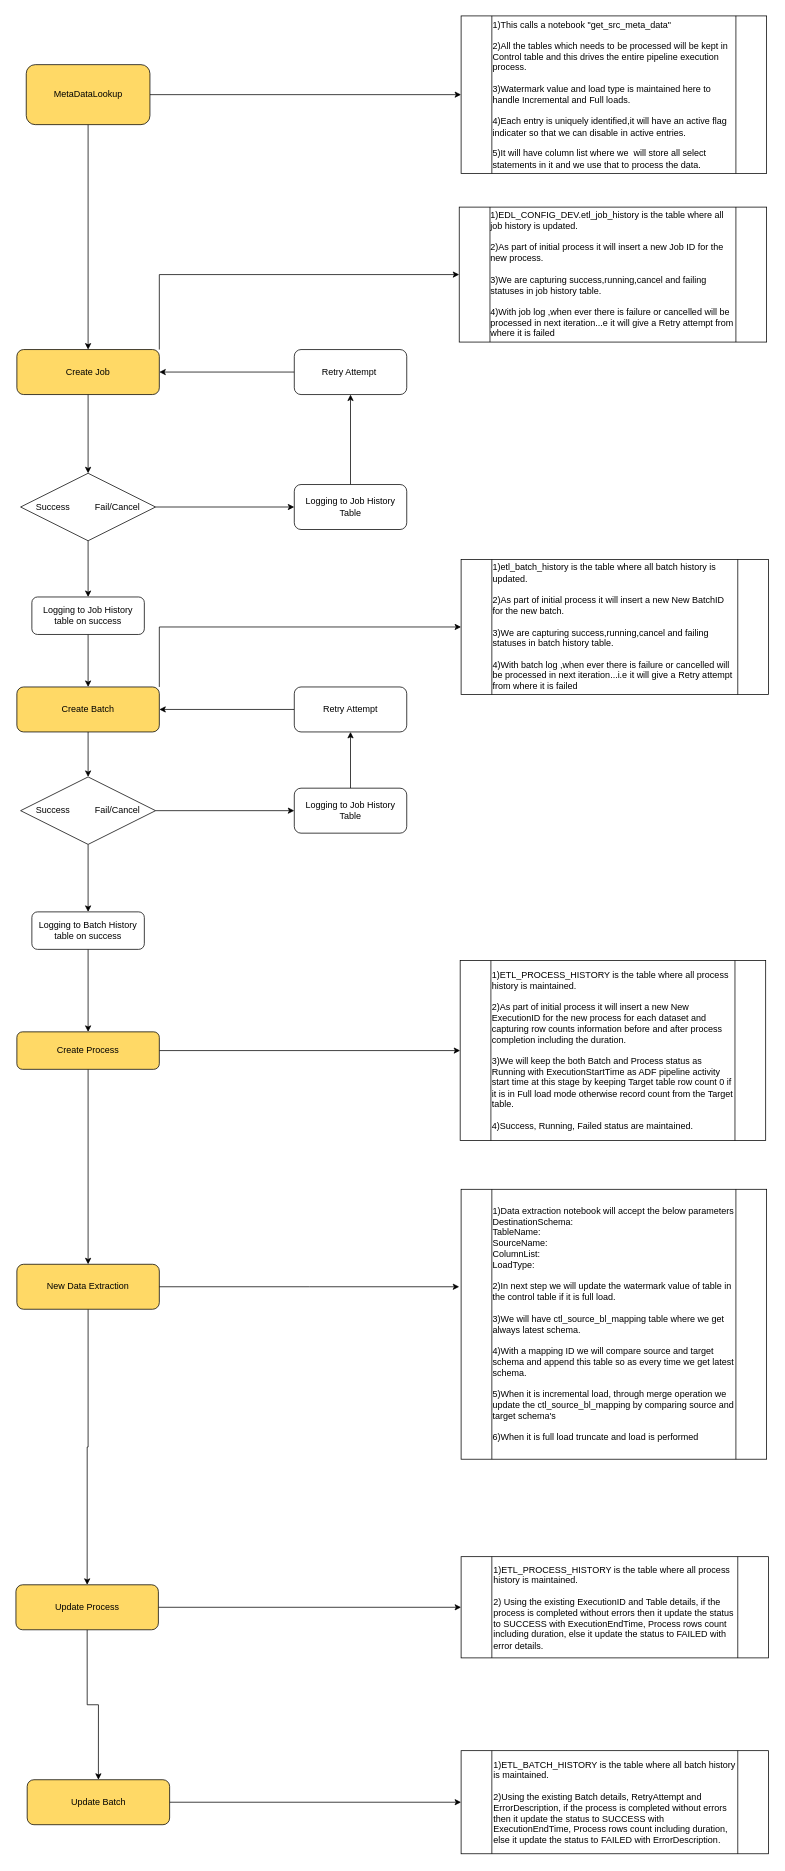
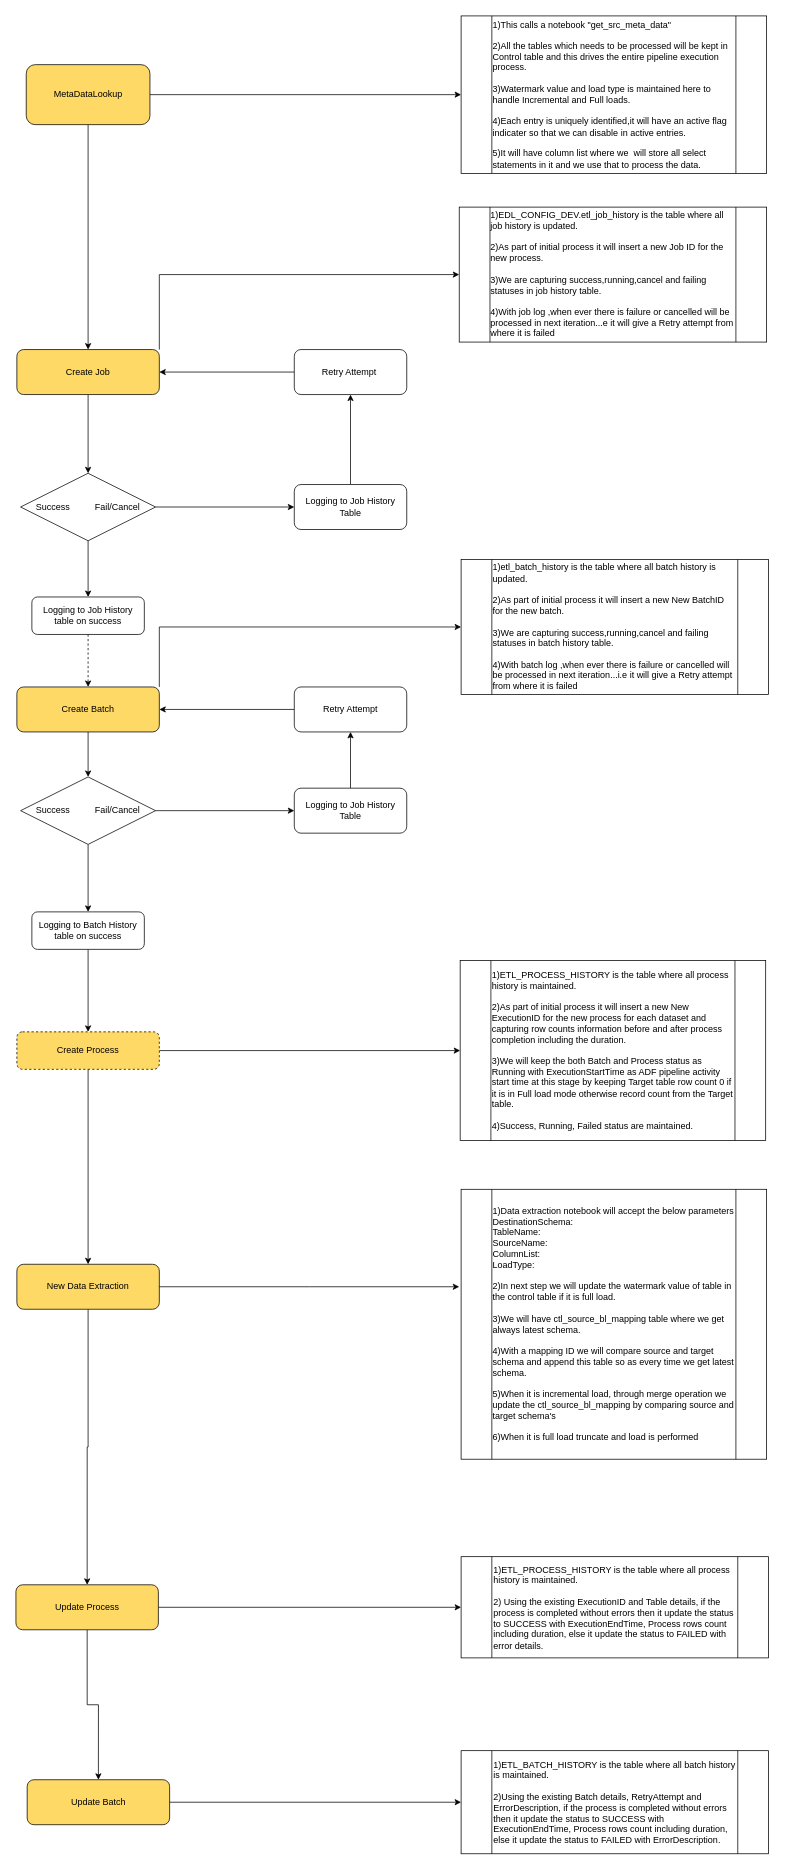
  <mxCell id="0" />
  <mxCell id="1" parent="0" />
  <mxCell id="2" style="edgeStyle=orthogonalEdgeStyle;rounded=0;orthogonalLoop=1;jettySize=auto;html=1;entryX=0;entryY=0.5;entryDx=0;entryDy=0;" parent="1" source="4" target="15" edge="1"><mxGeometry relative="1" as="geometry" /></mxCell>
  <mxCell id="3" style="edgeStyle=orthogonalEdgeStyle;rounded=0;orthogonalLoop=1;jettySize=auto;html=1;exitX=0.5;exitY=1;exitDx=0;exitDy=0;entryX=0.5;entryY=0;entryDx=0;entryDy=0;" parent="1" source="4" target="8" edge="1"><mxGeometry relative="1" as="geometry" /></mxCell>
  <mxCell id="4" value="MetaDataLookup" style="rounded=1;whiteSpace=wrap;html=1;fontSize=12;glass=0;strokeWidth=1;shadow=0;fillColor=#FFD966;" parent="1" vertex="1"><mxGeometry x="34.5" y="85" width="165" height="80" as="geometry" /></mxCell>
  <mxCell id="5" style="edgeStyle=orthogonalEdgeStyle;rounded=0;orthogonalLoop=1;jettySize=auto;html=1;exitX=0.5;exitY=1;exitDx=0;exitDy=0;" parent="1" edge="1"><mxGeometry relative="1" as="geometry"><mxPoint x="452" y="315" as="sourcePoint" /><mxPoint x="452" y="315" as="targetPoint" /></mxGeometry></mxCell>
  <mxCell id="6" style="edgeStyle=orthogonalEdgeStyle;rounded=0;orthogonalLoop=1;jettySize=auto;html=1;exitX=0.5;exitY=1;exitDx=0;exitDy=0;entryX=0.5;entryY=0;entryDx=0;entryDy=0;" parent="1" source="8" target="14" edge="1"><mxGeometry relative="1" as="geometry" /></mxCell>
  <mxCell id="7" style="edgeStyle=orthogonalEdgeStyle;rounded=0;orthogonalLoop=1;jettySize=auto;html=1;exitX=1;exitY=0;exitDx=0;exitDy=0;entryX=0;entryY=0.5;entryDx=0;entryDy=0;" parent="1" source="8" target="16" edge="1"><mxGeometry relative="1" as="geometry" /></mxCell>
  <mxCell id="8" value="Create Job" style="rounded=1;whiteSpace=wrap;html=1;strokeColor=default;align=center;verticalAlign=middle;fontFamily=Helvetica;fontSize=12;fontColor=default;fillColor=#FFD966;" parent="1" vertex="1"><mxGeometry x="22" y="465" width="190" height="60" as="geometry" /></mxCell>
  <mxCell id="9" style="edgeStyle=orthogonalEdgeStyle;rounded=0;orthogonalLoop=1;jettySize=auto;html=1;entryX=0.5;entryY=0;entryDx=0;entryDy=0;fontFamily=Helvetica;fontSize=12;fontColor=default;" parent="1" source="11" target="26" edge="1"><mxGeometry relative="1" as="geometry" /></mxCell>
  <mxCell id="10" style="edgeStyle=orthogonalEdgeStyle;rounded=0;orthogonalLoop=1;jettySize=auto;html=1;exitX=1;exitY=0;exitDx=0;exitDy=0;entryX=0;entryY=0.5;entryDx=0;entryDy=0;" parent="1" source="11" target="21" edge="1"><mxGeometry relative="1" as="geometry" /></mxCell>
  <mxCell id="11" value="Create Batch&lt;br&gt;" style="rounded=1;whiteSpace=wrap;html=1;strokeColor=default;align=center;verticalAlign=middle;fontFamily=Helvetica;fontSize=12;fontColor=default;fillColor=#FFD966;" parent="1" vertex="1"><mxGeometry x="22" y="915" width="190" height="60" as="geometry" /></mxCell>
  <mxCell id="12" value="" style="edgeStyle=orthogonalEdgeStyle;rounded=0;orthogonalLoop=1;jettySize=auto;html=1;fontFamily=Helvetica;fontSize=12;fontColor=default;" parent="1" source="14" target="18" edge="1"><mxGeometry relative="1" as="geometry" /></mxCell>
  <mxCell id="13" style="edgeStyle=orthogonalEdgeStyle;rounded=0;orthogonalLoop=1;jettySize=auto;html=1;entryX=0.5;entryY=0;entryDx=0;entryDy=0;fontFamily=Helvetica;fontSize=12;fontColor=default;" parent="1" source="14" target="23" edge="1"><mxGeometry relative="1" as="geometry" /></mxCell>
  <mxCell id="14" value="Success&amp;nbsp; &amp;nbsp; &amp;nbsp; &amp;nbsp; &amp;nbsp; Fail/Cancel" style="rhombus;whiteSpace=wrap;html=1;strokeColor=default;align=center;verticalAlign=middle;fontFamily=Helvetica;fontSize=12;fontColor=default;fillColor=default;" parent="1" vertex="1"><mxGeometry x="27" y="630" width="180" height="90" as="geometry" /></mxCell>
  <mxCell id="15" value="&lt;div style=&quot;border-color: var(--border-color); text-align: left;&quot;&gt;1)This calls a notebook &quot;get_src_meta_data&quot;&lt;/div&gt;&lt;div style=&quot;border-color: var(--border-color); text-align: left;&quot;&gt;&lt;span style=&quot;border-color: var(--border-color); background-color: initial;&quot;&gt;&lt;br style=&quot;border-color: var(--border-color);&quot;&gt;&lt;/span&gt;&lt;/div&gt;&lt;div style=&quot;border-color: var(--border-color); text-align: left;&quot;&gt;&lt;span style=&quot;border-color: var(--border-color); background-color: initial;&quot;&gt;2)All the tables which needs to be processed will be kept in Control table and this drives the entire pipeline execution process.&lt;/span&gt;&lt;/div&gt;&lt;div style=&quot;border-color: var(--border-color); text-align: left;&quot;&gt;&lt;br style=&quot;border-color: var(--border-color);&quot;&gt;&lt;/div&gt;&lt;div style=&quot;border-color: var(--border-color); text-align: left;&quot;&gt;3)Watermark value and load type is maintained here to handle Incremental and Full loads.&lt;/div&gt;&lt;div style=&quot;border-color: var(--border-color); text-align: left;&quot;&gt;&lt;br&gt;&lt;/div&gt;&lt;div style=&quot;border-color: var(--border-color); text-align: left;&quot;&gt;4)Each entry is uniquely identified,it will have an active flag indicater so that we can disable in active entries.&lt;/div&gt;&lt;div style=&quot;border-color: var(--border-color); text-align: left;&quot;&gt;&lt;br&gt;&lt;/div&gt;&lt;div style=&quot;border-color: var(--border-color); text-align: left;&quot;&gt;5)It will have column list where we&amp;nbsp; will store all select statements in it and we use that to process the data.&lt;/div&gt;" style="shape=process;whiteSpace=wrap;html=1;backgroundOutline=1;strokeColor=default;align=center;verticalAlign=middle;fontFamily=Helvetica;fontSize=12;fontColor=default;fillColor=default;" parent="1" vertex="1"><mxGeometry x="614.5" y="20" width="407.5" height="210" as="geometry" /></mxCell>
  <mxCell id="16" value="&lt;div style=&quot;border-color: var(--border-color); text-align: left;&quot;&gt;&lt;div style=&quot;border-color: var(--border-color);&quot;&gt;1)EDL_CONFIG_DEV.etl_job_history is the table where all job history is updated.&lt;/div&gt;&lt;div style=&quot;border-color: var(--border-color);&quot;&gt;&lt;br style=&quot;border-color: var(--border-color);&quot;&gt;&lt;/div&gt;&lt;div style=&quot;border-color: var(--border-color);&quot;&gt;2)As part of initial process it will insert a new Job ID for the new process.&lt;/div&gt;&lt;div style=&quot;border-color: var(--border-color);&quot;&gt;&lt;br style=&quot;border-color: var(--border-color);&quot;&gt;&lt;/div&gt;&lt;div style=&quot;border-color: var(--border-color);&quot;&gt;3)We are capturing success,running,cancel and failing statuses in job history table.&lt;/div&gt;&lt;div style=&quot;border-color: var(--border-color);&quot;&gt;&lt;br&gt;&lt;/div&gt;&lt;div style=&quot;border-color: var(--border-color);&quot;&gt;4)With job log ,when ever there is failure or cancelled will be processed in next iteration...e it will give a Retry attempt from where it is failed&lt;/div&gt;&lt;/div&gt;" style="shape=process;whiteSpace=wrap;html=1;backgroundOutline=1;strokeColor=default;align=center;verticalAlign=middle;fontFamily=Helvetica;fontSize=12;fontColor=default;fillColor=default;" parent="1" vertex="1"><mxGeometry x="612" y="275" width="410" height="180" as="geometry" /></mxCell>
  <mxCell id="17" style="edgeStyle=orthogonalEdgeStyle;rounded=0;orthogonalLoop=1;jettySize=auto;html=1;exitX=0.5;exitY=0;exitDx=0;exitDy=0;entryX=0.5;entryY=1;entryDx=0;entryDy=0;" parent="1" source="18" target="20" edge="1"><mxGeometry relative="1" as="geometry" /></mxCell>
  <mxCell id="18" value="Logging to Job History Table" style="rounded=1;whiteSpace=wrap;html=1;strokeColor=default;align=center;verticalAlign=middle;fontFamily=Helvetica;fontSize=12;fontColor=default;fillColor=default;" parent="1" vertex="1"><mxGeometry x="392" y="645" width="150" height="60" as="geometry" /></mxCell>
  <mxCell id="19" style="edgeStyle=orthogonalEdgeStyle;rounded=0;orthogonalLoop=1;jettySize=auto;html=1;exitX=0;exitY=0.5;exitDx=0;exitDy=0;entryX=1;entryY=0.5;entryDx=0;entryDy=0;" parent="1" source="20" target="8" edge="1"><mxGeometry relative="1" as="geometry" /></mxCell>
  <mxCell id="20" value="Retry Attempt&amp;nbsp;" style="rounded=1;whiteSpace=wrap;html=1;strokeColor=default;align=center;verticalAlign=middle;fontFamily=Helvetica;fontSize=12;fontColor=default;fillColor=default;" parent="1" vertex="1"><mxGeometry x="392" y="465" width="150" height="60" as="geometry" /></mxCell>
  <mxCell id="21" value="&lt;div style=&quot;border-color: var(--border-color); text-align: left;&quot;&gt;&lt;div style=&quot;border-color: var(--border-color);&quot;&gt;&lt;div style=&quot;border-color: var(--border-color);&quot;&gt;1)etl_batch_history&amp;nbsp;is the table where all batch history is updated.&lt;br style=&quot;border-color: var(--border-color);&quot;&gt;&lt;/div&gt;&lt;div style=&quot;border-color: var(--border-color);&quot;&gt;&lt;br style=&quot;border-color: var(--border-color);&quot;&gt;&lt;/div&gt;&lt;div style=&quot;border-color: var(--border-color);&quot;&gt;2)As part of initial process it will insert a new New BatchID for the new batch.&lt;/div&gt;&lt;div style=&quot;border-color: var(--border-color);&quot;&gt;&lt;br style=&quot;border-color: var(--border-color);&quot;&gt;&lt;/div&gt;&lt;div style=&quot;border-color: var(--border-color);&quot;&gt;3)We are capturing success,running,cancel and failing statuses in batch history table.&lt;/div&gt;&lt;div style=&quot;border-color: var(--border-color);&quot;&gt;&lt;br&gt;&lt;/div&gt;&lt;div style=&quot;border-color: var(--border-color);&quot;&gt;4)With batch log ,when ever there is failure or cancelled will be processed in next iteration...i.e it will give a Retry attempt from where it is failed&lt;br&gt;&lt;/div&gt;&lt;/div&gt;&lt;/div&gt;" style="shape=process;whiteSpace=wrap;html=1;backgroundOutline=1;strokeColor=default;align=center;verticalAlign=middle;fontFamily=Helvetica;fontSize=12;fontColor=default;fillColor=default;" parent="1" vertex="1"><mxGeometry x="614.5" y="745" width="410" height="180" as="geometry" /></mxCell>
- <mxCell id="22" style="edgeStyle=orthogonalEdgeStyle;rounded=0;orthogonalLoop=1;jettySize=auto;html=1;exitX=0.5;exitY=1;exitDx=0;exitDy=0;" parent="1" source="23" target="11" edge="1"><mxGeometry relative="1" as="geometry" /></mxCell>
+ <mxCell id="22" style="edgeStyle=orthogonalEdgeStyle;rounded=0;orthogonalLoop=1;jettySize=auto;html=1;exitX=0.5;exitY=1;exitDx=0;exitDy=0;dashed=1;" parent="1" source="23" target="11" edge="1"><mxGeometry relative="1" as="geometry" /></mxCell>
  <mxCell id="23" value="Logging to Job History table on success" style="rounded=1;whiteSpace=wrap;html=1;strokeColor=default;align=center;verticalAlign=middle;fontFamily=Helvetica;fontSize=12;fontColor=default;fillColor=default;" parent="1" vertex="1"><mxGeometry x="42" y="795" width="150" height="50" as="geometry" /></mxCell>
  <mxCell id="24" style="edgeStyle=orthogonalEdgeStyle;rounded=0;orthogonalLoop=1;jettySize=auto;html=1;entryX=0.5;entryY=0;entryDx=0;entryDy=0;fontFamily=Helvetica;fontSize=12;fontColor=default;" parent="1" source="26" target="28" edge="1"><mxGeometry relative="1" as="geometry" /></mxCell>
  <mxCell id="25" style="edgeStyle=orthogonalEdgeStyle;rounded=0;orthogonalLoop=1;jettySize=auto;html=1;exitX=1;exitY=0.5;exitDx=0;exitDy=0;entryX=0;entryY=0.5;entryDx=0;entryDy=0;" parent="1" source="26" target="30" edge="1"><mxGeometry relative="1" as="geometry" /></mxCell>
  <mxCell id="26" value="Success&amp;nbsp; &amp;nbsp; &amp;nbsp; &amp;nbsp; &amp;nbsp; Fail/Cancel" style="rhombus;whiteSpace=wrap;html=1;strokeColor=default;align=center;verticalAlign=middle;fontFamily=Helvetica;fontSize=12;fontColor=default;fillColor=default;" parent="1" vertex="1"><mxGeometry x="27" y="1035" width="180" height="90" as="geometry" /></mxCell>
  <mxCell id="27" style="edgeStyle=orthogonalEdgeStyle;rounded=0;orthogonalLoop=1;jettySize=auto;html=1;entryX=0.5;entryY=0;entryDx=0;entryDy=0;fontFamily=Helvetica;fontSize=12;fontColor=default;" parent="1" source="28" target="35" edge="1"><mxGeometry relative="1" as="geometry" /></mxCell>
  <mxCell id="28" value="Logging to Batch History table on success" style="rounded=1;whiteSpace=wrap;html=1;strokeColor=default;align=center;verticalAlign=middle;fontFamily=Helvetica;fontSize=12;fontColor=default;fillColor=default;" parent="1" vertex="1"><mxGeometry x="42" y="1215" width="150" height="50" as="geometry" /></mxCell>
  <mxCell id="29" style="edgeStyle=orthogonalEdgeStyle;rounded=0;orthogonalLoop=1;jettySize=auto;html=1;entryX=0.5;entryY=1;entryDx=0;entryDy=0;fontFamily=Helvetica;fontSize=12;fontColor=default;" parent="1" source="30" target="32" edge="1"><mxGeometry relative="1" as="geometry" /></mxCell>
  <mxCell id="30" value="Logging to Job History Table" style="rounded=1;whiteSpace=wrap;html=1;strokeColor=default;align=center;verticalAlign=middle;fontFamily=Helvetica;fontSize=12;fontColor=default;fillColor=default;" parent="1" vertex="1"><mxGeometry x="392" y="1050" width="150" height="60" as="geometry" /></mxCell>
  <mxCell id="31" style="edgeStyle=orthogonalEdgeStyle;rounded=0;orthogonalLoop=1;jettySize=auto;html=1;entryX=1;entryY=0.5;entryDx=0;entryDy=0;fontFamily=Helvetica;fontSize=12;fontColor=default;" parent="1" source="32" target="11" edge="1"><mxGeometry relative="1" as="geometry" /></mxCell>
  <mxCell id="32" value="Retry Attempt" style="rounded=1;whiteSpace=wrap;html=1;strokeColor=default;align=center;verticalAlign=middle;fontFamily=Helvetica;fontSize=12;fontColor=default;fillColor=default;" parent="1" vertex="1"><mxGeometry x="392" y="915" width="150" height="60" as="geometry" /></mxCell>
  <mxCell id="33" style="edgeStyle=orthogonalEdgeStyle;rounded=0;orthogonalLoop=1;jettySize=auto;html=1;fontFamily=Helvetica;fontSize=12;fontColor=default;" parent="1" source="35" target="37" edge="1"><mxGeometry relative="1" as="geometry" /></mxCell>
  <mxCell id="34" style="edgeStyle=orthogonalEdgeStyle;rounded=0;orthogonalLoop=1;jettySize=auto;html=1;exitX=1;exitY=0.5;exitDx=0;exitDy=0;" parent="1" source="35" target="40" edge="1"><mxGeometry relative="1" as="geometry" /></mxCell>
- <mxCell id="35" value="Create Process" style="rounded=1;whiteSpace=wrap;html=1;strokeColor=default;align=center;verticalAlign=middle;fontFamily=Helvetica;fontSize=12;fontColor=default;fillColor=#FFD966;" parent="1" vertex="1"><mxGeometry x="22" y="1375" width="190" height="50" as="geometry" /></mxCell>
+ <mxCell id="35" value="Create Process" style="rounded=1;whiteSpace=wrap;html=1;strokeColor=default;align=center;verticalAlign=middle;fontFamily=Helvetica;fontSize=12;fontColor=default;fillColor=#FFD966;dashed=1;" parent="1" vertex="1"><mxGeometry x="22" y="1375" width="190" height="50" as="geometry" /></mxCell>
  <mxCell id="36" style="edgeStyle=orthogonalEdgeStyle;rounded=0;orthogonalLoop=1;jettySize=auto;html=1;exitX=0.5;exitY=1;exitDx=0;exitDy=0;entryX=0.5;entryY=0;entryDx=0;entryDy=0;" parent="1" source="37" target="43" edge="1"><mxGeometry relative="1" as="geometry" /></mxCell>
  <mxCell id="37" value="New Data Extraction" style="rounded=1;whiteSpace=wrap;html=1;strokeColor=default;align=center;verticalAlign=middle;fontFamily=Helvetica;fontSize=12;fontColor=default;fillColor=#FFD966;" parent="1" vertex="1"><mxGeometry x="22" y="1685" width="190" height="60" as="geometry" /></mxCell>
  <mxCell id="38" value="&lt;div style=&quot;border-color: var(--border-color); text-align: left;&quot;&gt;&lt;div style=&quot;border-color: var(--border-color);&quot;&gt;&lt;div style=&quot;border-color: var(--border-color);&quot;&gt;1)Data extraction notebook will accept the below parameters&lt;/div&gt;&lt;div style=&quot;border-color: var(--border-color);&quot;&gt;DestinationSchema: &lt;br&gt;TableName: &lt;br&gt;SourceName: &lt;br&gt;ColumnList: &lt;br&gt;LoadType: &lt;br&gt;&lt;/div&gt;&lt;div style=&quot;border-color: var(--border-color);&quot;&gt;&lt;br&gt;&lt;/div&gt;&lt;div style=&quot;border-color: var(--border-color);&quot;&gt;2)In next step we will update the watermark value of table in the control table if it is full load.&lt;/div&gt;&lt;div style=&quot;border-color: var(--border-color);&quot;&gt;&lt;br&gt;&lt;/div&gt;&lt;div style=&quot;border-color: var(--border-color);&quot;&gt;3)We will have&amp;nbsp;ctl_source_bl_mapping table where we get always latest schema.&lt;/div&gt;&lt;div style=&quot;border-color: var(--border-color);&quot;&gt;&lt;br&gt;&lt;/div&gt;&lt;div style=&quot;border-color: var(--border-color);&quot;&gt;4)With a mapping ID we will compare source and target schema and append this table so as every time we get latest schema.&lt;/div&gt;&lt;div style=&quot;border-color: var(--border-color);&quot;&gt;&lt;br&gt;&lt;/div&gt;&lt;div style=&quot;border-color: var(--border-color);&quot;&gt;5)When it is incremental load, through merge operation we update the ctl_source_bl_mapping&amp;nbsp;by comparing source and target schema's&lt;/div&gt;&lt;div style=&quot;border-color: var(--border-color);&quot;&gt;&lt;br&gt;&lt;/div&gt;&lt;div style=&quot;border-color: var(--border-color);&quot;&gt;6)When it is full load truncate and load is performed&lt;/div&gt;&lt;/div&gt;&lt;/div&gt;" style="shape=process;whiteSpace=wrap;html=1;backgroundOutline=1;strokeColor=default;align=center;verticalAlign=middle;fontFamily=Helvetica;fontSize=12;fontColor=default;fillColor=default;" parent="1" vertex="1"><mxGeometry x="614.5" y="1585" width="407.5" height="360" as="geometry" /></mxCell>
  <mxCell id="39" style="edgeStyle=orthogonalEdgeStyle;rounded=0;orthogonalLoop=1;jettySize=auto;html=1;fontFamily=Helvetica;fontSize=12;fontColor=default;" parent="1" source="37" edge="1"><mxGeometry relative="1" as="geometry"><mxPoint x="612" y="1715" as="targetPoint" /></mxGeometry></mxCell>
  <mxCell id="40" value="&lt;div align=&quot;left&quot;&gt;1)ETL_PROCESS_HISTORY is the table where all process history is maintained.&lt;br&gt;&lt;br&gt;2)As part of initial process it will insert a new New ExecutionID for the new process for each dataset and capturing row counts information before and after process completion including the duration. &lt;br&gt;&lt;br&gt;3)We will keep the both Batch and Process status as Running with ExecutionStartTime as ADF pipeline activity start time at this stage by keeping Target table row count 0 if it is in Full load mode otherwise record count from the Target table.&lt;br&gt;&lt;br&gt;4)Success, Running, Failed status are maintained.&lt;br&gt;&lt;/div&gt;" style="shape=process;whiteSpace=wrap;html=1;backgroundOutline=1;strokeColor=default;align=left;verticalAlign=middle;fontFamily=Helvetica;fontSize=12;fontColor=default;fillColor=default;" parent="1" vertex="1"><mxGeometry x="613.25" y="1280" width="407.5" height="240" as="geometry" /></mxCell>
  <mxCell id="41" style="edgeStyle=orthogonalEdgeStyle;rounded=0;orthogonalLoop=1;jettySize=auto;html=1;exitX=1;exitY=0.5;exitDx=0;exitDy=0;entryX=0;entryY=0.5;entryDx=0;entryDy=0;" parent="1" source="43" target="44" edge="1"><mxGeometry relative="1" as="geometry" /></mxCell>
  <mxCell id="42" style="edgeStyle=orthogonalEdgeStyle;rounded=0;orthogonalLoop=1;jettySize=auto;html=1;exitX=0.5;exitY=1;exitDx=0;exitDy=0;entryX=0.5;entryY=0;entryDx=0;entryDy=0;" parent="1" source="43" target="46" edge="1"><mxGeometry relative="1" as="geometry" /></mxCell>
  <mxCell id="43" value="Update Process" style="rounded=1;whiteSpace=wrap;html=1;strokeColor=default;align=center;verticalAlign=middle;fontFamily=Helvetica;fontSize=12;fontColor=default;fillColor=#FFD966;" parent="1" vertex="1"><mxGeometry x="20.75" y="2112.5" width="190" height="60" as="geometry" /></mxCell>
  <mxCell id="44" value="1)ETL_PROCESS_HISTORY is the table where all process history is maintained.&lt;br&gt;&lt;br&gt;2) Using the existing ExecutionID and Table details, if the process is completed without errors then it update the status to SUCCESS with ExecutionEndTime, Process rows count including duration, else it update the status to FAILED with error details.&lt;br&gt;" style="shape=process;whiteSpace=wrap;html=1;backgroundOutline=1;strokeColor=default;align=left;verticalAlign=middle;fontFamily=Helvetica;fontSize=12;fontColor=default;fillColor=default;" parent="1" vertex="1"><mxGeometry x="614.5" y="2075" width="410" height="135" as="geometry" /></mxCell>
  <mxCell id="45" style="edgeStyle=orthogonalEdgeStyle;rounded=0;orthogonalLoop=1;jettySize=auto;html=1;exitX=1;exitY=0.5;exitDx=0;exitDy=0;entryX=0;entryY=0.5;entryDx=0;entryDy=0;" parent="1" source="46" target="47" edge="1"><mxGeometry relative="1" as="geometry" /></mxCell>
  <mxCell id="46" value="Update Batch " style="rounded=1;whiteSpace=wrap;html=1;strokeColor=default;align=center;verticalAlign=middle;fontFamily=Helvetica;fontSize=12;fontColor=default;fillColor=#FFD966;" parent="1" vertex="1"><mxGeometry x="35.75" y="2372.5" width="190" height="60" as="geometry" /></mxCell>
  <mxCell id="47" value="1)ETL_BATCH_HISTORY is the table where all batch history is maintained.&lt;br&gt;&lt;br&gt;2)Using the existing Batch details, RetryAttempt and ErrorDescription, if the process is completed without errors then it update the status to SUCCESS with ExecutionEndTime, Process rows count including duration, else it update the status to FAILED with ErrorDescription." style="shape=process;whiteSpace=wrap;html=1;backgroundOutline=1;strokeColor=default;align=left;verticalAlign=middle;fontFamily=Helvetica;fontSize=12;fontColor=default;fillColor=default;" parent="1" vertex="1"><mxGeometry x="614.5" y="2333.75" width="410" height="137.5" as="geometry" /></mxCell>
